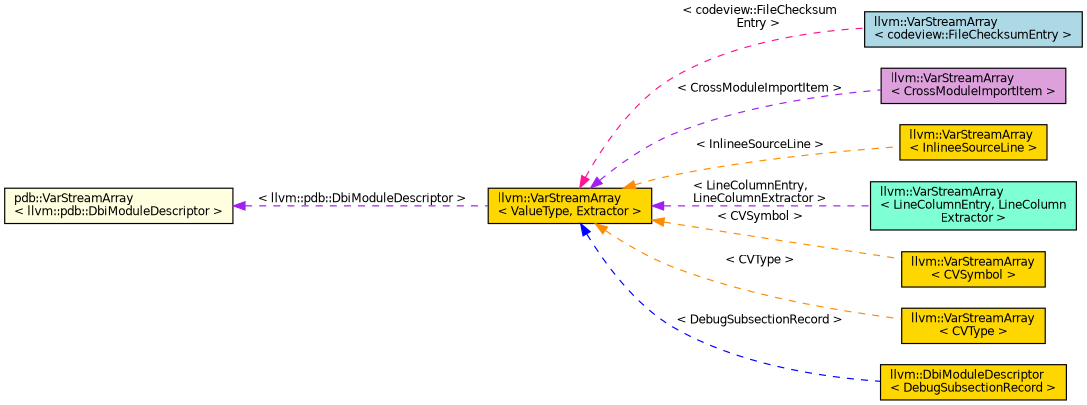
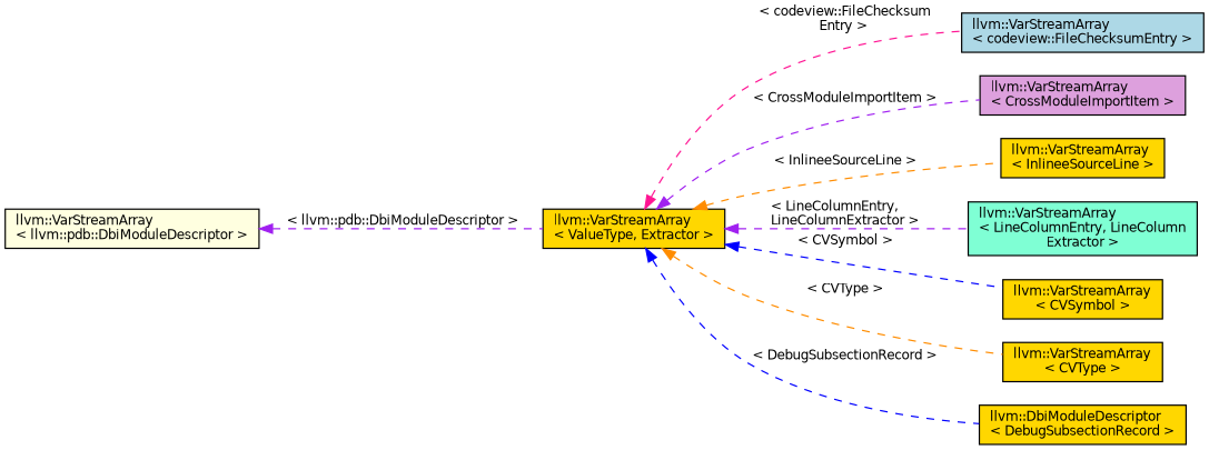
  digraph {
    rankdir=LR
    node [color=black fillcolor=gold fontname=Helvetica fontsize=10 shape=box style=filled]
    edge [color=purple dir=back fontname=Helvetica fontsize=10 labelfontname=Helvetica labelfontsize=10 style=dashed]
    n1 [fontcolor=black height=0.2 label="llvm::VarStreamArray\l\< ValueType, Extractor \>" width=0.4]
    n2 [fillcolor=lightblue height=0.2 label="llvm::VarStreamArray\l\< codeview::FileChecksumEntry \>" width=0.4]
    n3 [fillcolor=plum height=0.2 label="llvm::VarStreamArray\l\< CrossModuleImportItem \>" width=0.4]
    n4 [height=0.2 label="llvm::VarStreamArray\l\< InlineeSourceLine \>" width=0.4]
    n5 [fillcolor=aquamarine height=0.2 label="llvm::VarStreamArray\l\< LineColumnEntry, LineColumn\lExtractor \>" width=0.4]
    n6 [height=0.2 label="llvm::VarStreamArray\l\< CVSymbol \>" width=0.4]
    n7 [height=0.2 label="llvm::VarStreamArray\l\< CVType \>" width=0.4]
    n8 [height=0.2 label="llvm::DbiModuleDescriptor\l\< DebugSubsectionRecord \>" width=0.4]
-   n9 [fillcolor=lightyellow height=0.2 label="pdb::VarStreamArray\l\< llvm::pdb::DbiModuleDescriptor \>" width=0.4]
+   n9 [fillcolor=lightyellow height=0.2 label="llvm::VarStreamArray\l\< llvm::pdb::DbiModuleDescriptor \>" width=0.4]
    n1 -> n2 [color=deeppink label=" \< codeview::FileChecksum\lEntry \>"]
    n1 -> n3 [label=" \< CrossModuleImportItem \>"]
    n1 -> n4 [color=darkorange label=" \< InlineeSourceLine \>"]
    n1 -> n5 [label=" \< LineColumnEntry,\l LineColumnExtractor \>"]
-   n1 -> n6 [color=darkorange label=" \< CVSymbol \>"]
+   n1 -> n6 [color=blue label=" \< CVSymbol \>"]
    n1 -> n7 [color=darkorange label=" \< CVType \>"]
    n1 -> n8 [color=blue label=" \< DebugSubsectionRecord \>"]
    n9 -> n1 [label=" \< llvm::pdb::DbiModuleDescriptor \>"]
  }
